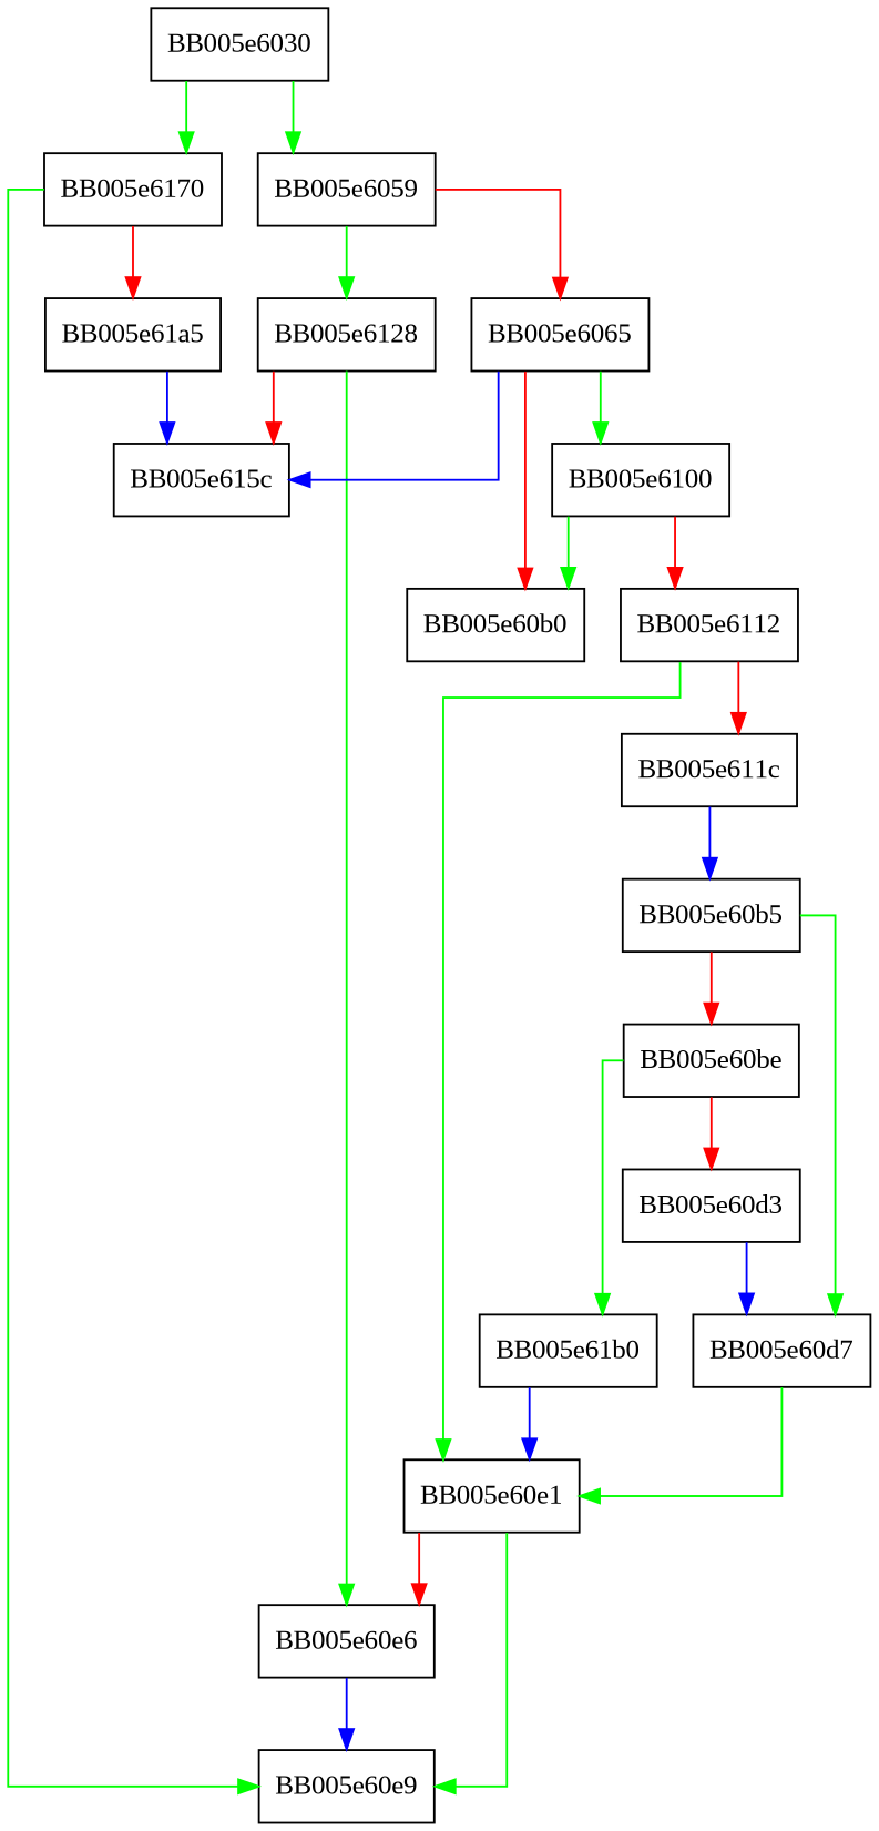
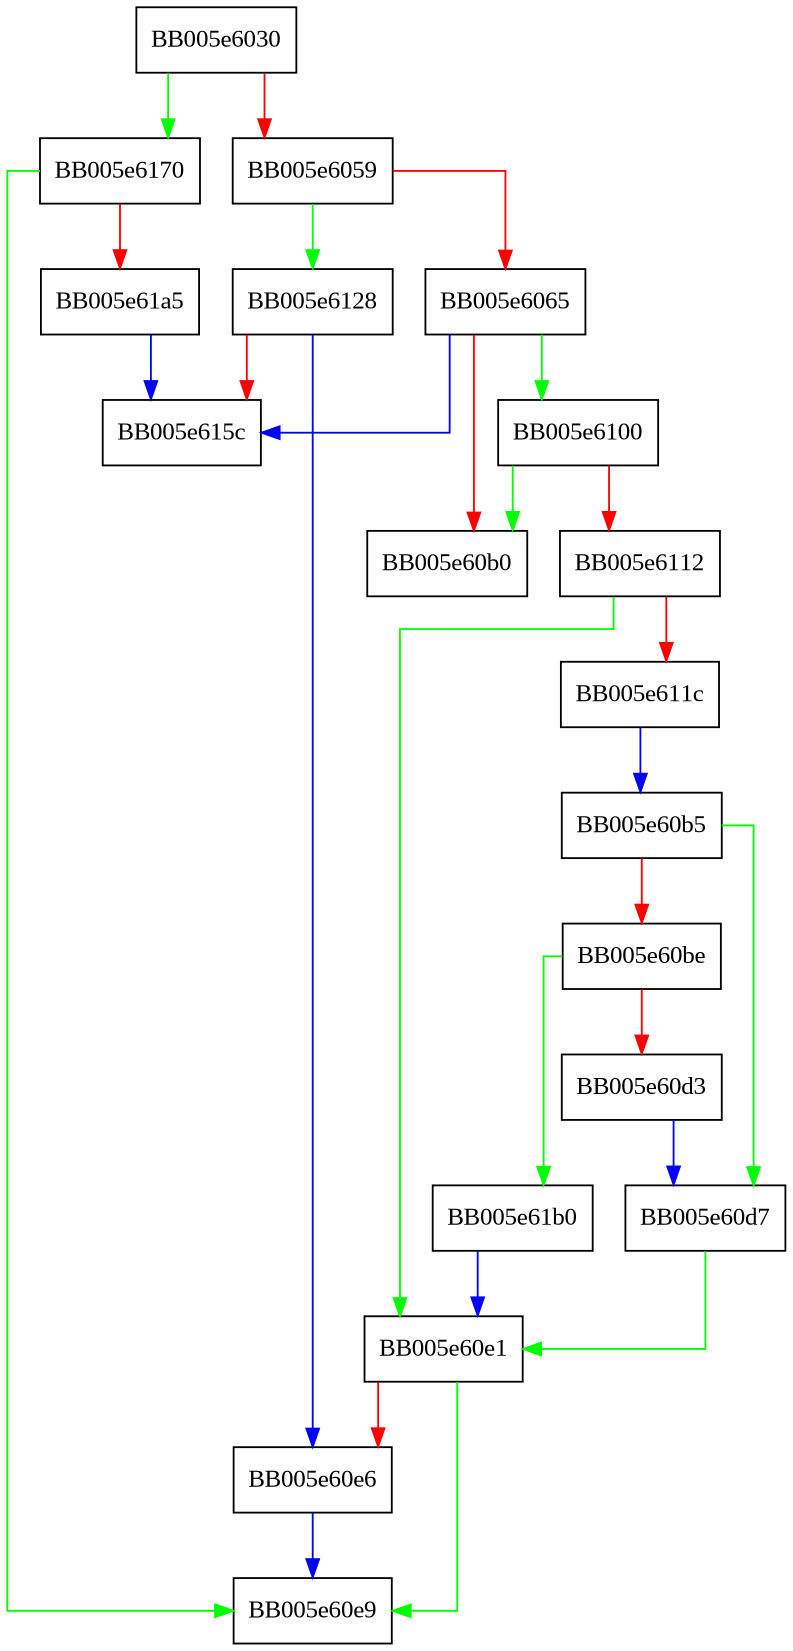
  digraph {
    fontname="Liberation Serif"
    splines=ortho
    node [fontname="Liberation Serif" shape=box]
    edge [color=green fontname="Liberation Serif"]
    BB005e6030
    BB005e6170
    BB005e6059
    BB005e60e9
    BB005e61a5
    BB005e6128
    BB005e6065
    BB005e615c
    BB005e60e6
    BB005e6100
    BB005e60b0
    BB005e6112
    BB005e60e1
    BB005e611c
    BB005e60b5
    BB005e60d7
    BB005e60be
    BB005e61b0
    BB005e60d3
    BB005e6030 -> BB005e6170
-   BB005e6030 -> BB005e6059
+   BB005e6030 -> BB005e6059 [color=red]
    BB005e6170 -> BB005e60e9
    BB005e6170 -> BB005e61a5 [color=red]
    BB005e6059 -> BB005e6128
    BB005e6059 -> BB005e6065 [color=red]
    BB005e61a5 -> BB005e615c [color=blue]
    BB005e6128 -> BB005e615c [color=red]
-   BB005e6128 -> BB005e60e6
+   BB005e6128 -> BB005e60e6 [color=blue]
    BB005e6065 -> BB005e615c [color=blue]
    BB005e6065 -> BB005e6100
    BB005e6065 -> BB005e60b0 [color=red]
    BB005e60e6 -> BB005e60e9 [color=blue]
    BB005e6100 -> BB005e60b0
    BB005e6100 -> BB005e6112 [color=red]
    BB005e6112 -> BB005e60e1
    BB005e6112 -> BB005e611c [color=red]
    BB005e60e1 -> BB005e60e9
    BB005e60e1 -> BB005e60e6 [color=red]
    BB005e611c -> BB005e60b5 [color=blue]
    BB005e60b5 -> BB005e60d7
    BB005e60b5 -> BB005e60be [color=red]
    BB005e60d7 -> BB005e60e1
    BB005e60be -> BB005e61b0
    BB005e60be -> BB005e60d3 [color=red]
    BB005e61b0 -> BB005e60e1 [color=blue]
    BB005e60d3 -> BB005e60d7 [color=blue]
  }
